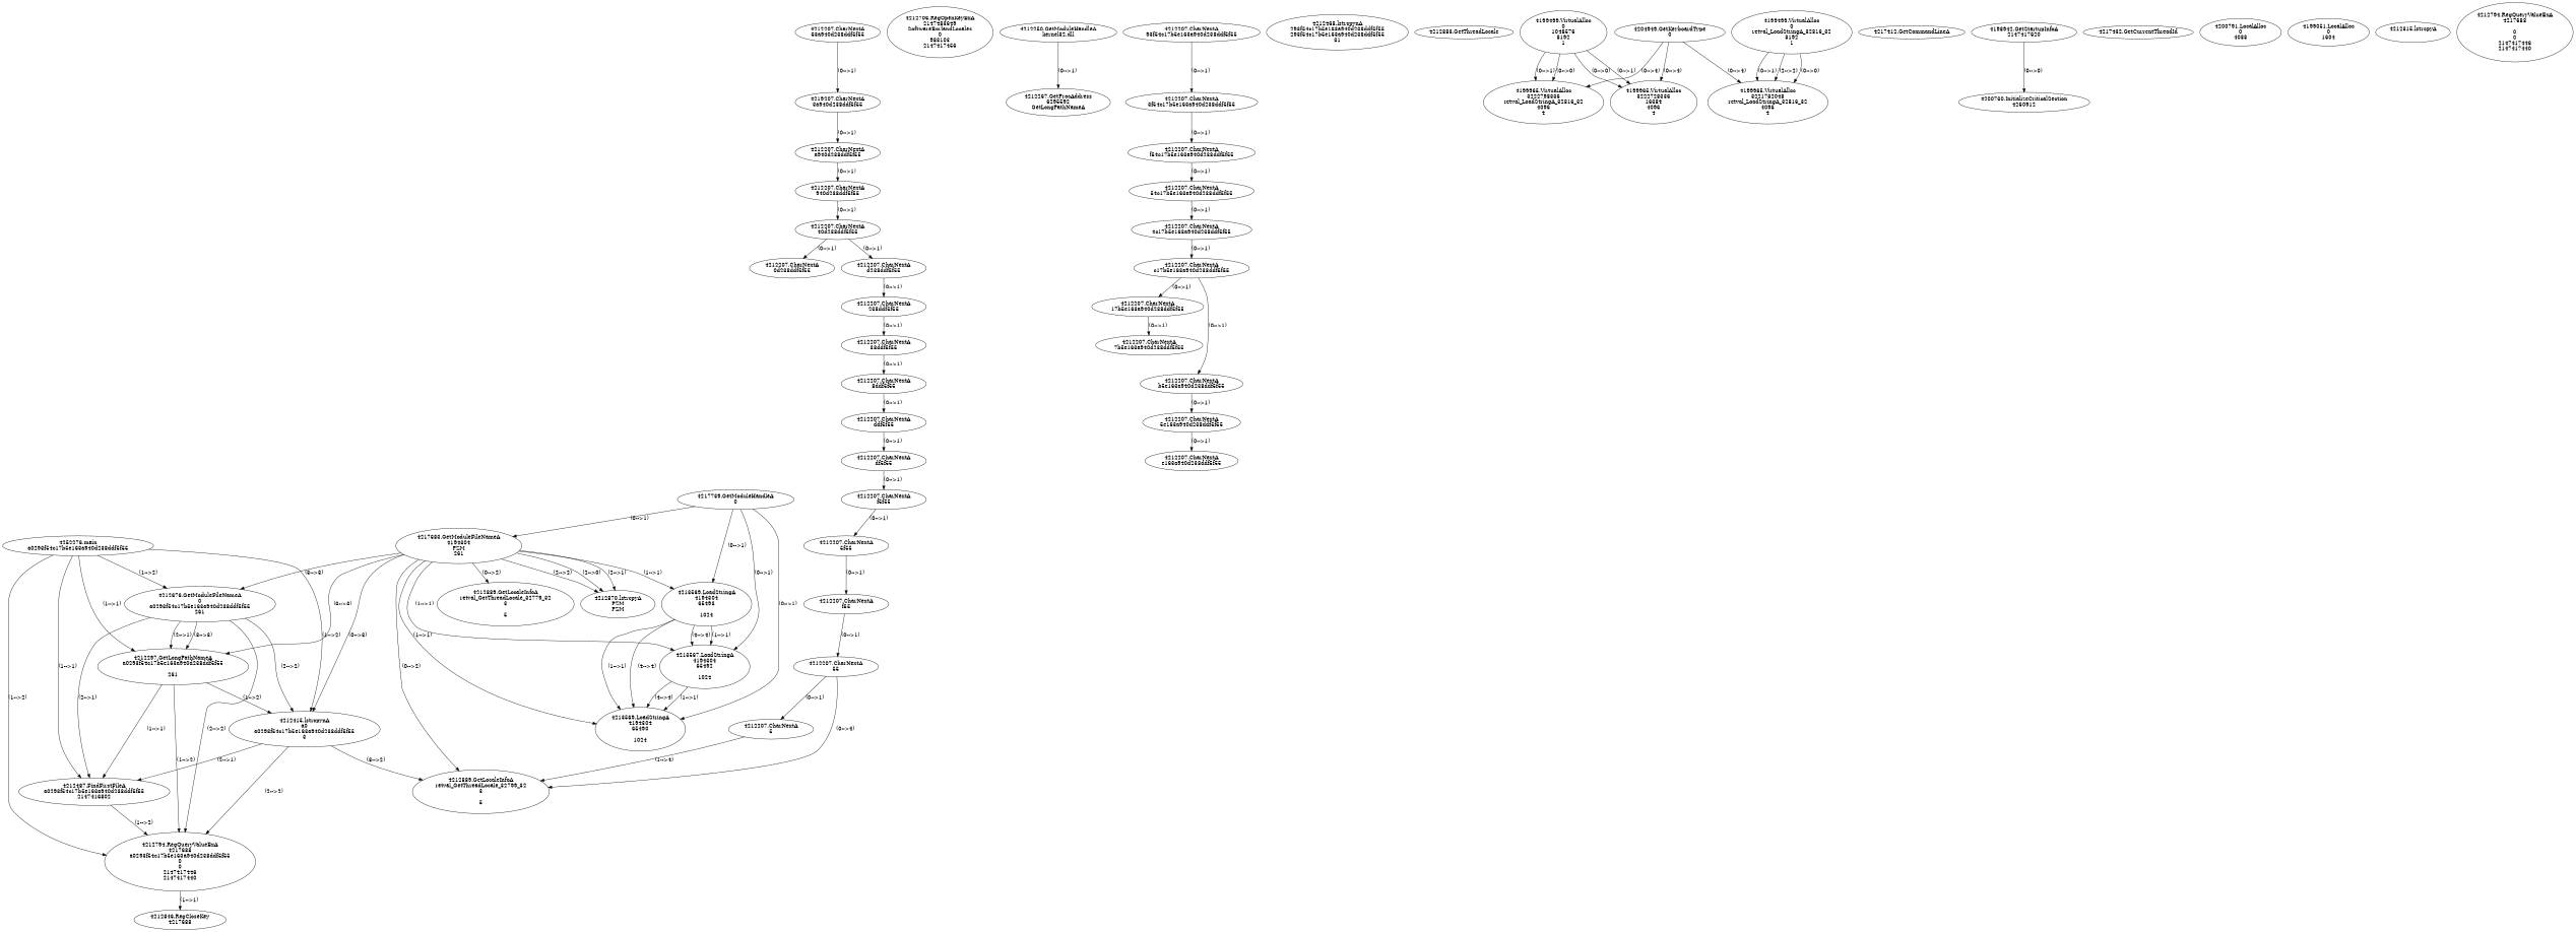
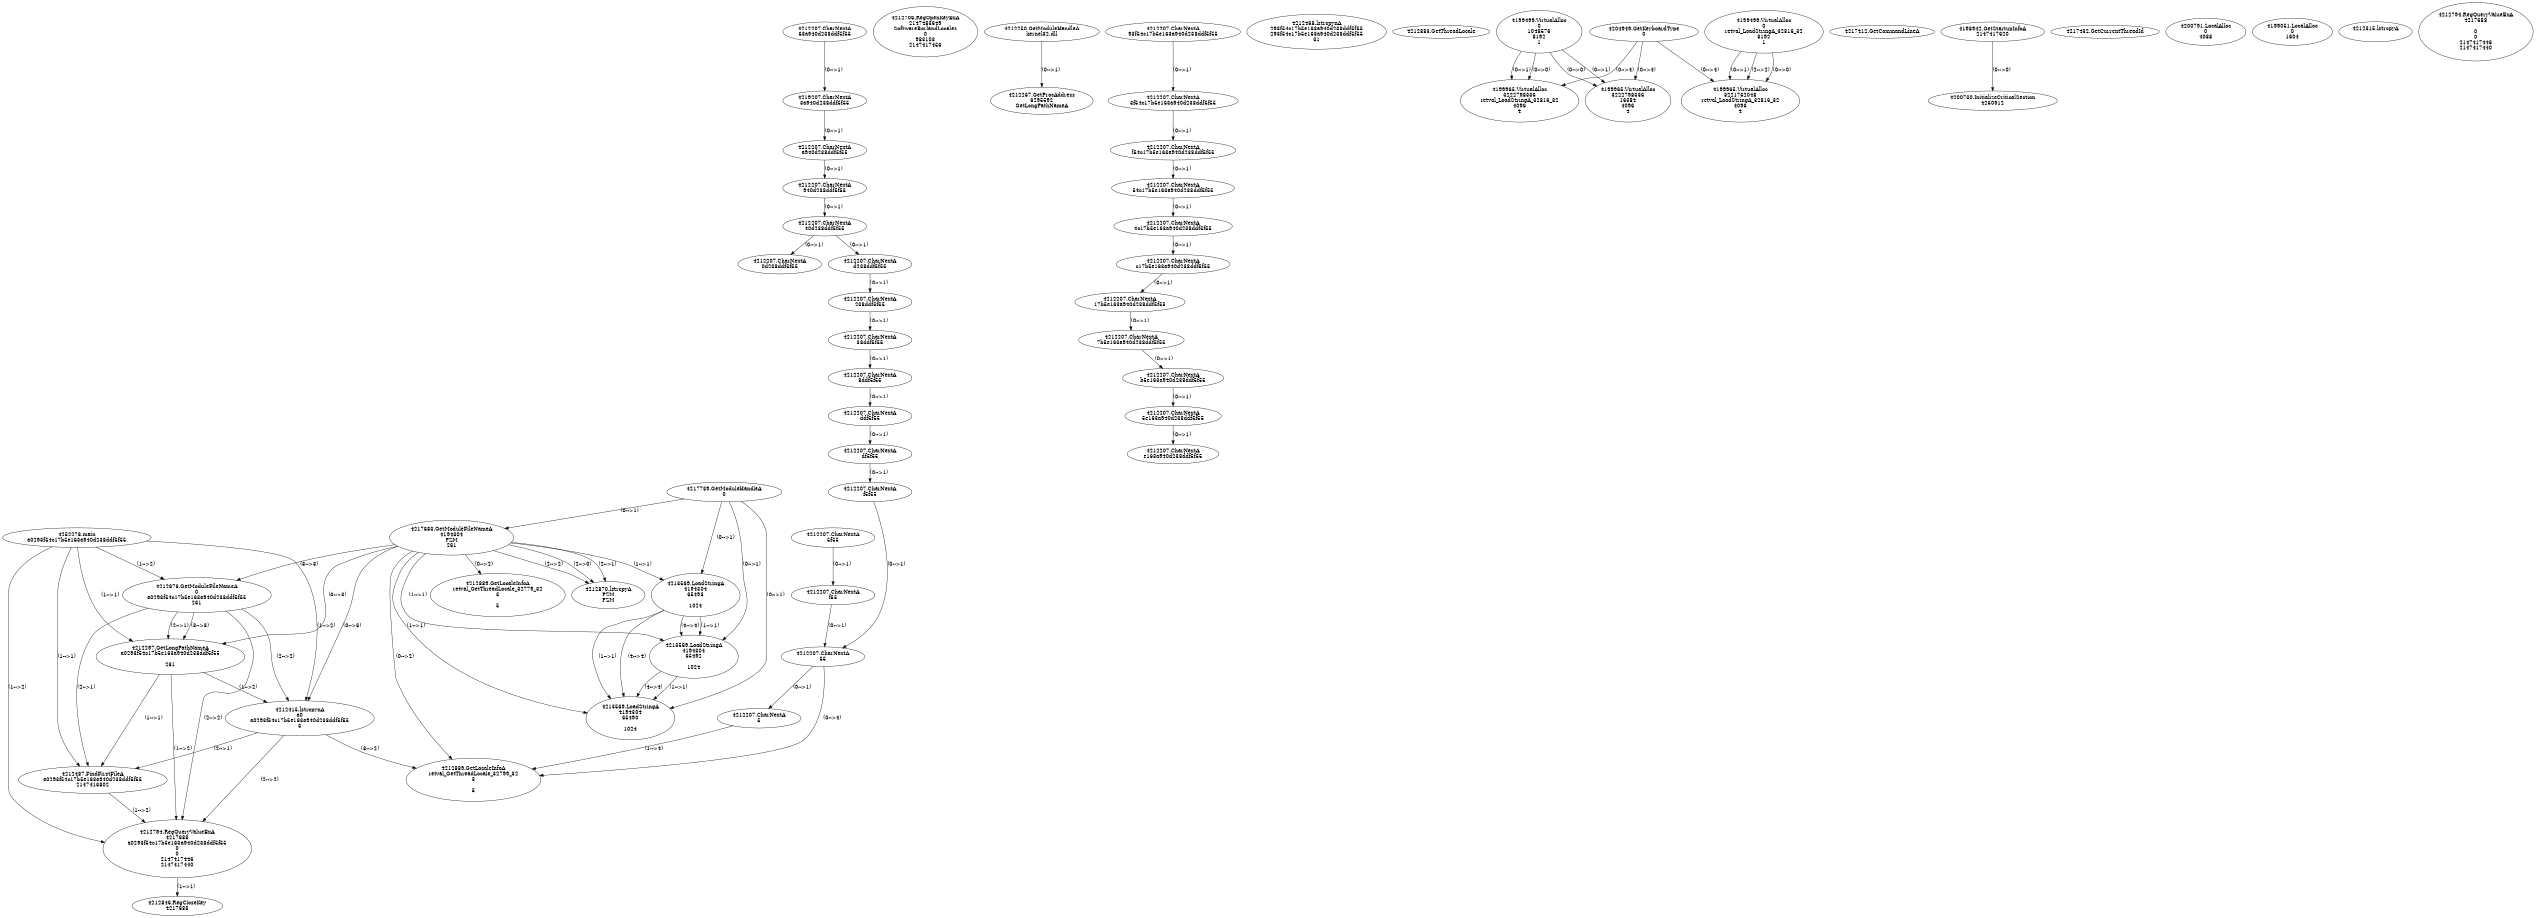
  digraph {
    n1 [label="4252276.main\na0293f54c17b5e163a940d238ddf5f55"]
    n2 [label="4212676.GetModuleFileNameA\n0\na0293f54c17b5e163a940d238ddf5f55\n261"]
    n3 [label="4212297.GetLongPathNameA\na0293f54c17b5e163a940d238ddf5f55\n\n261"]
    n4 [label="4212415.lstrcpynA\na0\na0293f54c17b5e163a940d238ddf5f55\n3"]
    n5 [label="4212487.FindFirstFileA\na0293f54c17b5e163a940d238ddf5f55\n2147416802"]
    n6 [label="4212794.RegQueryValueExA\n4217688\na0293f54c17b5e163a940d238ddf5f55\n0\n0\n2147417446\n2147417440"]
    n7 [label="4212889.GetLocaleInfoA\nretval_GetThreadLocale_32799_32\n3\n\n5"]
    n8 [label="4212846.RegCloseKey\n4217688"]
    n9 [label="4217739.GetModuleHandleA\n0"]
    n10 [label="4217683.GetModuleFileNameA\n4194304\nPZM\n261"]
    n11 [label="4213569.LoadStringA\n4194304\n65493\n\n1024"]
-   n12 [label="4213567.LoadStringA\n4194304\n65492\n\n1024"]
+   n12 [label="4213569.LoadStringA\n4194304\n65492\n\n1024"]
    n13 [label="4213569.LoadStringA\n4194304\n65490\n\n1024"]
    n14 [label="4212870.lstrcpyA\nPZM\nPZM"]
    n15 [label="4212889.GetLocaleInfoA\nretval_GetThreadLocale_32779_32\n3\n\n5"]
    n16 [label="4212706.RegOpenKeyExA\n2147483649\nSoftware\Borland\Locales\n0\n983103\n2147417456"]
    n17 [label="4212250.GetModuleHandleA\nkernel32.dll"]
    n18 [label="4212267.GetProcAddress\n6295592\nGetLongPathNameA"]
    n19 [label="4212207.CharNextA\n93f54c17b5e163a940d238ddf5f55"]
    n20 [label="4212207.CharNextA\n3f54c17b5e163a940d238ddf5f55"]
    n21 [label="4212207.CharNextA\nf54c17b5e163a940d238ddf5f55"]
    n22 [label="4212207.CharNextA\n54c17b5e163a940d238ddf5f55"]
    n23 [label="4212207.CharNextA\n4c17b5e163a940d238ddf5f55"]
    n24 [label="4212207.CharNextA\nc17b5e163a940d238ddf5f55"]
    n25 [label="4212207.CharNextA\n17b5e163a940d238ddf5f55"]
    n26 [label="4212207.CharNextA\n7b5e163a940d238ddf5f55"]
    n27 [label="4212207.CharNextA\nb5e163a940d238ddf5f55"]
    n28 [label="4212207.CharNextA\n5e163a940d238ddf5f55"]
    n29 [label="4212207.CharNextA\ne163a940d238ddf5f55"]
    n30 [label="4212207.CharNextA\n63a940d238ddf5f55"]
    n31 [label="4219207.CharNextA\n3a940d238ddf5f55"]
    n32 [label="4212207.CharNextA\na940d238ddf5f55"]
    n33 [label="4212207.CharNextA\n940d238ddf5f55"]
    n34 [label="4212207.CharNextA\n40d238ddf5f55"]
    n35 [label="4212207.CharNextA\n0d238ddf5f55"]
    n36 [label="4212207.CharNextA\nd238ddf5f55"]
    n37 [label="4212207.CharNextA\n238ddf5f55"]
    n38 [label="4212207.CharNextA\n38ddf5f55"]
    n39 [label="4212207.CharNextA\n8ddf5f55"]
    n40 [label="4212207.CharNextA\nddf5f55"]
    n41 [label="4212207.CharNextA\ndf5f55"]
    n42 [label="4212207.CharNextA\nf5f55"]
    n43 [label="4212207.CharNextA\n5f55"]
    n44 [label="4212207.CharNextA\nf55"]
    n45 [label="4212207.CharNextA\n55"]
    n46 [label="4212207.CharNextA\n5"]
    n47 [label="4212468.lstrcpynA\n293f54c17b5e163a940d238ddf5f55\n293f54c17b5e163a940d238ddf5f55\n31"]
    n48 [label="4212883.GetThreadLocale\n"]
    n49 [label="4204949.GetKeyboardType\n0"]
-   n50 [label="4199965.VirtualAlloc\n3222728336\n16384\n4096\n4"]
+   n50 [label="4199965.VirtualAlloc\n3222798336\n16384\n4096\n4"]
    n51 [label="4199965.VirtualAlloc\n3221762048\nretval_LoadStringA_32816_32\n4096\n4"]
    n52 [label="4199965.VirtualAlloc\n3222798336\nretval_LoadStringA_32816_32\n4096\n4"]
    n53 [label="4217412.GetCommandLineA\n"]
    n54 [label="4198942.GetStartupInfoA\n2147417620"]
    n55 [label="4200730.InitializeCriticalSection\n4260912"]
    n56 [label="4217432.GetCurrentThreadId\n"]
    n57 [label="4200791.LocalAlloc\n0\n4088"]
    n58 [label="4199499.VirtualAlloc\n0\n1048576\n8192\n1"]
    n59 [label="4199051.LocalAlloc\n0\n1604"]
    n60 [label="4199499.VirtualAlloc\n0\nretval_LoadStringA_32816_32\n8192\n1"]
    n61 [label="4212315.lstrcpyA\n\n"]
    n62 [label="4212794.RegQueryValueExA\n4217688\n\n0\n0\n2147417446\n2147417440"]
    n1 -> n2 [label="(1-->2)"]
    n1 -> n3 [label="(1-->1)"]
    n1 -> n4 [label="(1-->2)"]
    n1 -> n5 [label="(1-->1)"]
    n1 -> n6 [label="(1-->2)"]
    n2 -> n3 [label="(2-->1)"]
    n2 -> n3 [label="(3-->3)"]
    n2 -> n4 [label="(2-->2)"]
    n2 -> n5 [label="(2-->1)"]
    n2 -> n6 [label="(2-->2)"]
    n3 -> n4 [label="(1-->2)"]
    n3 -> n5 [label="(1-->1)"]
    n3 -> n6 [label="(1-->2)"]
    n4 -> n5 [label="(2-->1)"]
    n4 -> n6 [label="(2-->2)"]
    n4 -> n7 [label="(3-->2)"]
    n5 -> n6 [label="(1-->2)"]
    n6 -> n8 [label="(1-->1)"]
    n9 -> n10 [label="(0-->1)"]
    n9 -> n11 [label="(0-->1)"]
    n9 -> n12 [label="(0-->1)"]
    n9 -> n13 [label="(0-->1)"]
    n10 -> n2 [label="(3-->3)"]
    n10 -> n3 [label="(3-->3)"]
    n10 -> n4 [label="(0-->3)"]
    n10 -> n7 [label="(0-->2)"]
    n10 -> n11 [label="(1-->1)"]
    n10 -> n12 [label="(1-->1)"]
    n10 -> n13 [label="(1-->1)"]
    n10 -> n14 [label="(2-->1)"]
    n10 -> n14 [label="(2-->2)"]
    n10 -> n14 [label="(2-->0)"]
    n10 -> n15 [label="(0-->2)"]
    n11 -> n12 [label="(1-->1)"]
    n11 -> n12 [label="(4-->4)"]
    n11 -> n13 [label="(1-->1)"]
    n11 -> n13 [label="(4-->4)"]
    n12 -> n13 [label="(1-->1)"]
    n12 -> n13 [label="(4-->4)"]
    n17 -> n18 [label="(0-->1)"]
    n19 -> n20 [label="(0-->1)"]
    n20 -> n21 [label="(0-->1)"]
    n21 -> n22 [label="(0-->1)"]
    n22 -> n23 [label="(0-->1)"]
    n23 -> n24 [label="(0-->1)"]
    n24 -> n25 [label="(0-->1)"]
    n25 -> n26 [label="(0-->1)"]
-   n24 -> n27 [label="(0-->1)"]
+   n26 -> n27 [label="(0-->1)"]
    n27 -> n28 [label="(0-->1)"]
    n28 -> n29 [label="(0-->1)"]
    n30 -> n31 [label="(0-->1)"]
    n31 -> n32 [label="(0-->1)"]
    n32 -> n33 [label="(0-->1)"]
    n33 -> n34 [label="(0-->1)"]
    n34 -> n35 [label="(0-->1)"]
    n34 -> n36 [label="(0-->1)"]
    n36 -> n37 [label="(0-->1)"]
    n37 -> n38 [label="(0-->1)"]
    n38 -> n39 [label="(0-->1)"]
    n39 -> n40 [label="(0-->1)"]
    n40 -> n41 [label="(0-->1)"]
    n41 -> n42 [label="(0-->1)"]
-   n42 -> n43 [label="(0-->1)"]
+   n42 -> n45 [label="(0-->1)"]
    n43 -> n44 [label="(0-->1)"]
    n44 -> n45 [label="(0-->1)"]
    n45 -> n7 [label="(0-->4)"]
    n45 -> n46 [label="(0-->1)"]
    n46 -> n7 [label="(1-->4)"]
    n49 -> n50 [label="(0-->4)"]
    n49 -> n51 [label="(0-->4)"]
    n49 -> n52 [label="(0-->4)"]
    n54 -> n55 [label="(0-->0)"]
    n58 -> n50 [label="(0-->1)"]
    n58 -> n50 [label="(0-->0)"]
    n58 -> n52 [label="(0-->1)"]
    n58 -> n52 [label="(0-->0)"]
    n60 -> n51 [label="(0-->1)"]
    n60 -> n51 [label="(2-->2)"]
    n60 -> n51 [label="(0-->0)"]
  }
